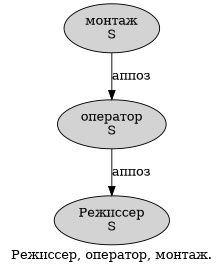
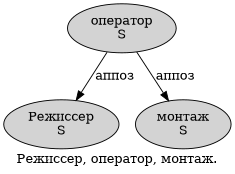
  digraph {
    label="Режиссер, оператор, монтаж."
    node [fillcolor=lightgray penwidth=1 shape=ellipse style=filled]
    n1 [label="Режиссер\nS"]
    n2 [label="оператор\nS"]
    n3 [label="монтаж\nS"]
    n2 -> n1 [label="аппоз"]
-   n3 -> n2 [label="аппоз"]
+   n2 -> n3 [label="аппоз"]
  }
